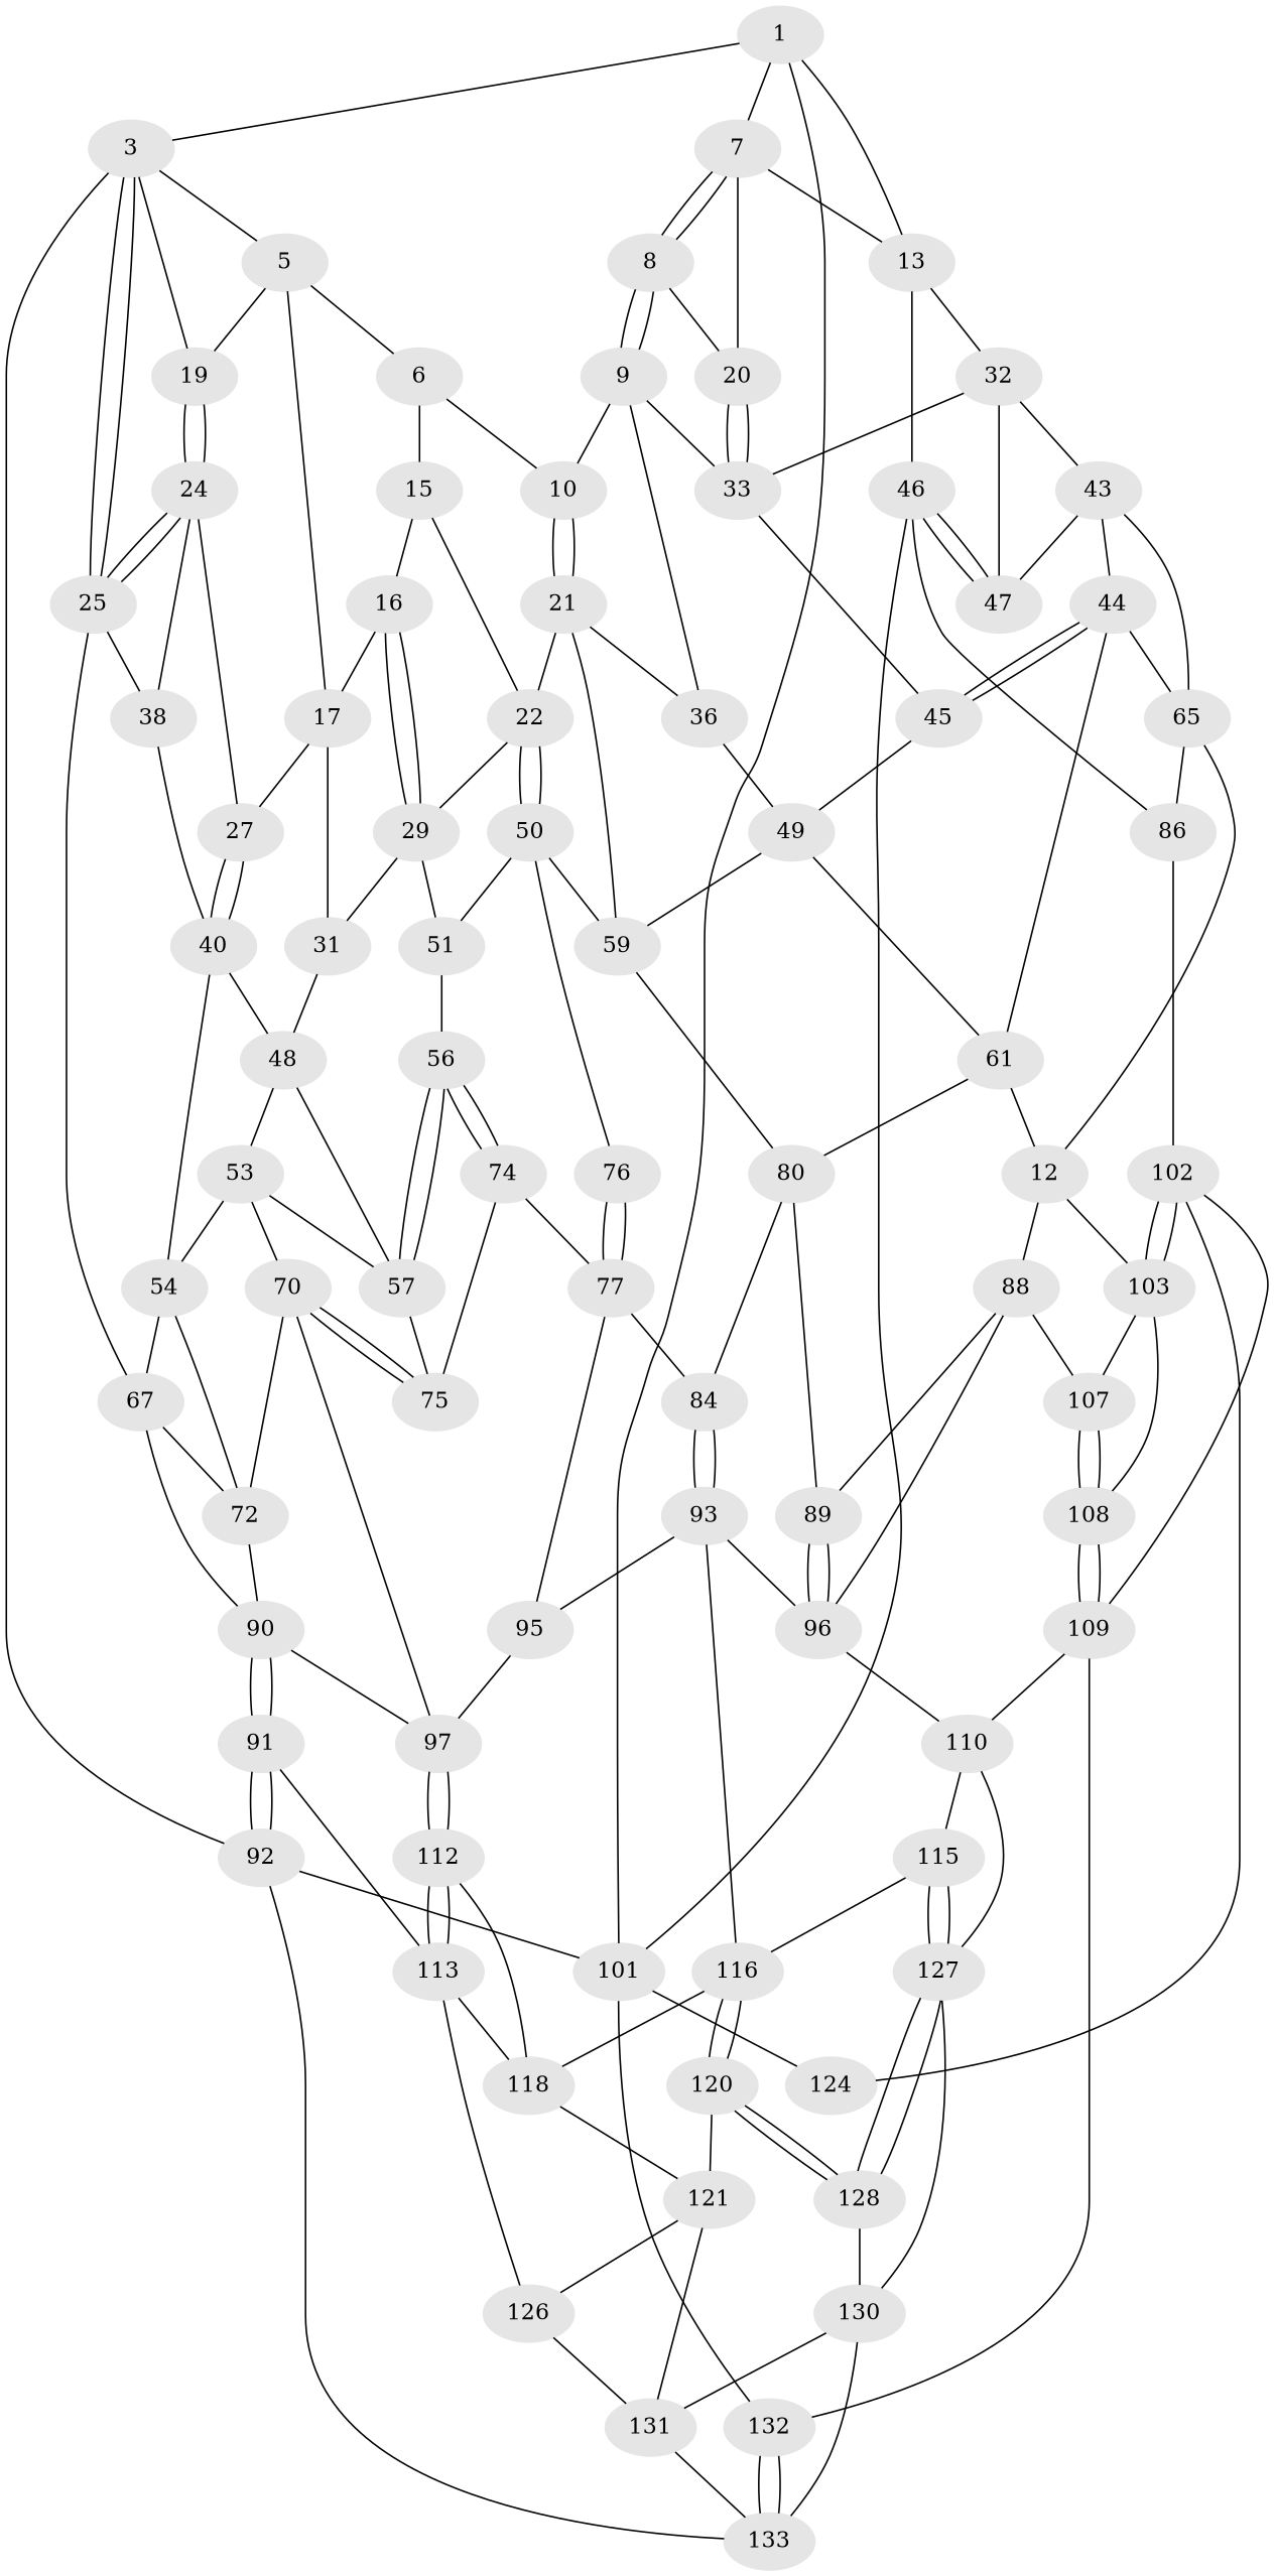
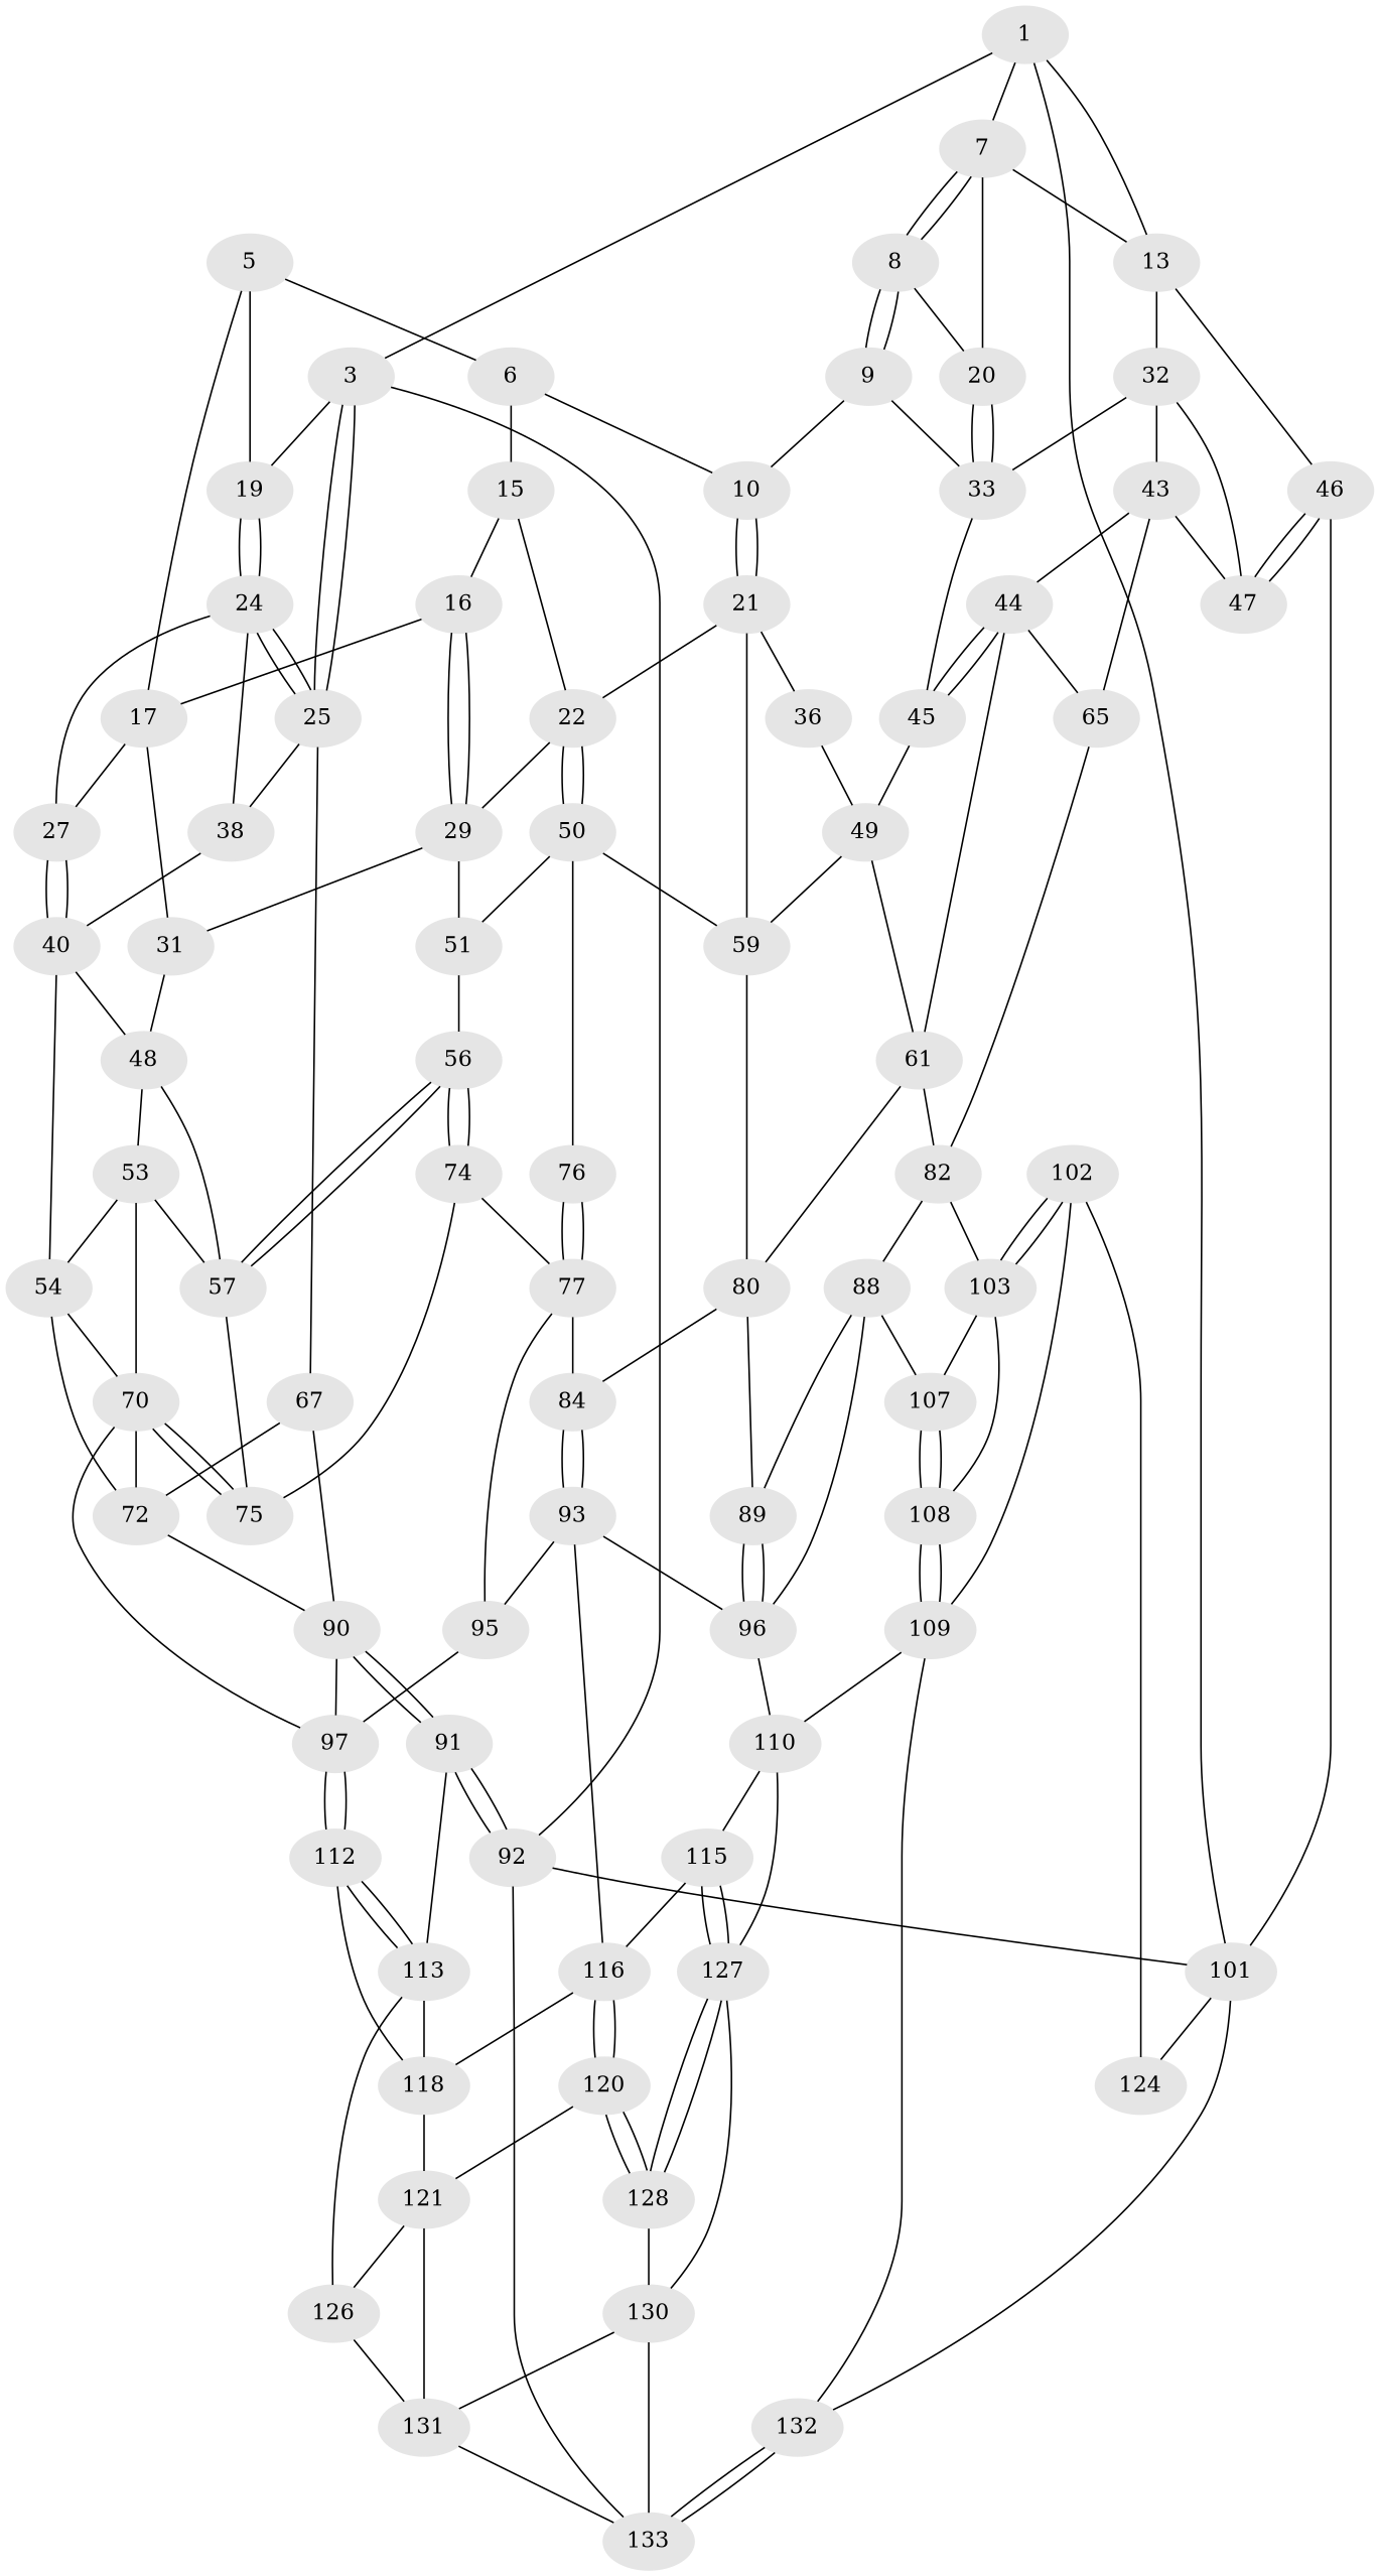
  graph {
    node [color=gray90 style=filled]
    1 [super="+2"]
    3 [super="+4"]
    7 [super="+12"]
    13 [super="+14"]
    101 [super="+135"]
    5 [super="+18"]
    19
    25 [super="+39"]
    92
    8
    20
    32 [super="+42"]
    46 [super="+85"]
    124
    132
    6 [super="+11"]
    17 [super="+26"]
    24 [super="+28"]
    38
    67 [super="+68"]
    133 [super="+136"]
    10
    15
    27
    31
    21 [super="+37"]
    16
    22 [super="+23"]
    9 [super="+35"]
    33 [super="+34"]
    36
    45
    49 [super="+58"]
    59 [super="+62"]
    43 [super="+64"]
    47
-   86
    29 [super="+30"]
    50 [super="+63"]
    51 [super="+55"]
    40 [super="+41"]
    48 [super="+52"]
    80 [super="+83"]
    76
    72 [super="+99"]
    90 [super="+100"]
    54 [super="+66"]
    56
    53 [super="+69"]
    57 [super="+73"]
    44 [super="+60"]
    65 [super="+81"]
    61 [super="+79"]
-   82 [super="+87" label=12]
+   82 [super="+87"]
    102 [super="+122"]
    70 [super="+71"]
    75
    77 [super="+78"]
    74
    97 [super="+98"]
    84
    89
    88 [super="+105"]
    103 [super="+104"]
    91
    112
    95
    93 [super="+94"]
    96 [super="+106"]
    107
    108
    116 [super="+117"]
    109 [super="+123"]
    110 [super="+111"]
    113 [super="+114"]
    118 [super="+119"]
    126
    120
    115
    127 [super="+129"]
    128
    130 [super="+134"]
    121 [super="+125"]
    131 [super="+137"]
    1 -- 3
    1 -- 7
    1 -- 13
    1 -- 101
-   3 -- 5
    3 -- 19
    3 -- 25
    3 -- 25
    3 -- 92
    7 -- 13
    7 -- 8
    7 -- 8
    7 -- 20
    13 -- 32
    13 -- 46
    101 -- 124 [weight=2]
    101 -- 132
    5 -- 19
    5 -- 6
    5 -- 17
    19 -- 24
    19 -- 24
    25 -- 38
    25 -- 67
    92 -- 101
    92 -- 133
    8 -- 20
    8 -- 9
    8 -- 9
    20 -- 33
    20 -- 33
    32 -- 33
    32 -- 43
    32 -- 47
    46 -- 101
    46 -- 47
    46 -- 47
-   46 -- 86
    132 -- 133
    132 -- 133
    6 -- 10
    6 -- 15
    17 -- 27
    17 -- 31
    24 -- 25
    24 -- 25
    24 -- 38
    24 -- 27
    38 -- 40
    67 -- 72
    67 -- 90
    10 -- 21
    10 -- 21
    15 -- 16
    15 -- 22
    27 -- 40
    27 -- 40
    31 -- 48
    21 -- 22
    21 -- 36
    21 -- 59
    16 -- 17
    16 -- 29
    16 -- 29
    22 -- 29
    22 -- 50
    22 -- 50
    9 -- 10
    9 -- 33
-   9 -- 36
    33 -- 45
    36 -- 49
    45 -- 49
    49 -- 59
    49 -- 61
    59 -- 80
    43 -- 47
    43 -- 44
    43 -- 65
-   86 -- 102
    29 -- 31
    29 -- 51
    50 -- 59
    50 -- 51
    50 -- 76
    51 -- 56
    40 -- 48
    40 -- 54
    48 -- 53
    48 -- 57
    80 -- 84
    80 -- 89
    76 -- 77
    76 -- 77
    72 -- 90
    90 -- 97
    90 -- 91
    90 -- 91
-   54 -- 67
+   54 -- 70
    54 -- 72
    56 -- 57
    56 -- 57
    56 -- 74
    56 -- 74
    53 -- 54
    53 -- 57
    53 -- 70
    57 -- 75
    44 -- 45
    44 -- 45
    44 -- 65
    44 -- 61
-   65 -- 86
    65 -- 82
    61 -- 80
    61 -- 82
    82 -- 88
    82 -- 103
    102 -- 124
    102 -- 103
    102 -- 103
    102 -- 109
    70 -- 72
    70 -- 75
    70 -- 75
    70 -- 97
    77 -- 84
    77 -- 95
    74 -- 75
    74 -- 77
    97 -- 112
    97 -- 112
    84 -- 93
    84 -- 93
    89 -- 96
    89 -- 96
    88 -- 89
    88 -- 96
    88 -- 107
    103 -- 107
    103 -- 108
    91 -- 92
    91 -- 92
    91 -- 113
    112 -- 113
    112 -- 113
    112 -- 118
    95 -- 97
    93 -- 95
    93 -- 96
    93 -- 116
    96 -- 110
    107 -- 108
    107 -- 108
    108 -- 109
    108 -- 109
    116 -- 118
    116 -- 120
    116 -- 120
    109 -- 132
    109 -- 110
    110 -- 115
    110 -- 127
    113 -- 118
    113 -- 126
    118 -- 121
    126 -- 131
    120 -- 128
    120 -- 128
    120 -- 121
    115 -- 116
    115 -- 127
    115 -- 127
    127 -- 128
    127 -- 128
    127 -- 130
    128 -- 130
    130 -- 133
    130 -- 131
    121 -- 126
    121 -- 131
    131 -- 133
  }
